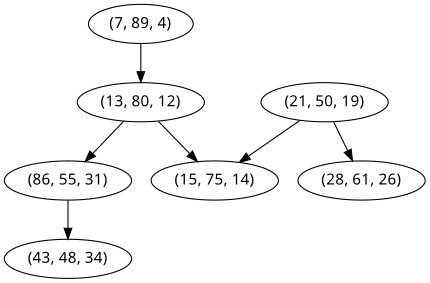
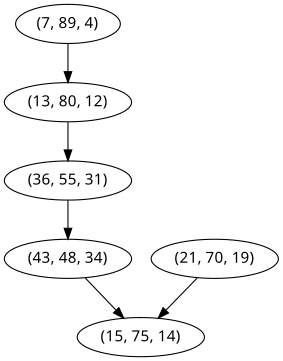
  digraph {
    fontname="Noto Sans"
    node [fontname="Noto Sans"]
    edge [fontname="Noto Sans"]
    n1 [label="(7, 89, 4)"]
    "(13, 80, 12)"
    "(15, 75, 14)"
-   "(36, 55, 31)" [label="(86, 55, 31)"]
-   "(21, 70, 19)" [label="(21, 50, 19)"]
-   "(28, 61, 26)"
+   "(36, 55, 31)"
+   "(21, 70, 19)"
    "(43, 48, 34)"
    n1 -> "(13, 80, 12)"
-   "(13, 80, 12)" -> "(15, 75, 14)"
+   "(43, 48, 34)" -> "(15, 75, 14)"
    "(13, 80, 12)" -> "(36, 55, 31)"
    "(36, 55, 31)" -> "(43, 48, 34)"
    "(21, 70, 19)" -> "(15, 75, 14)"
-   "(21, 70, 19)" -> "(28, 61, 26)"
  }
